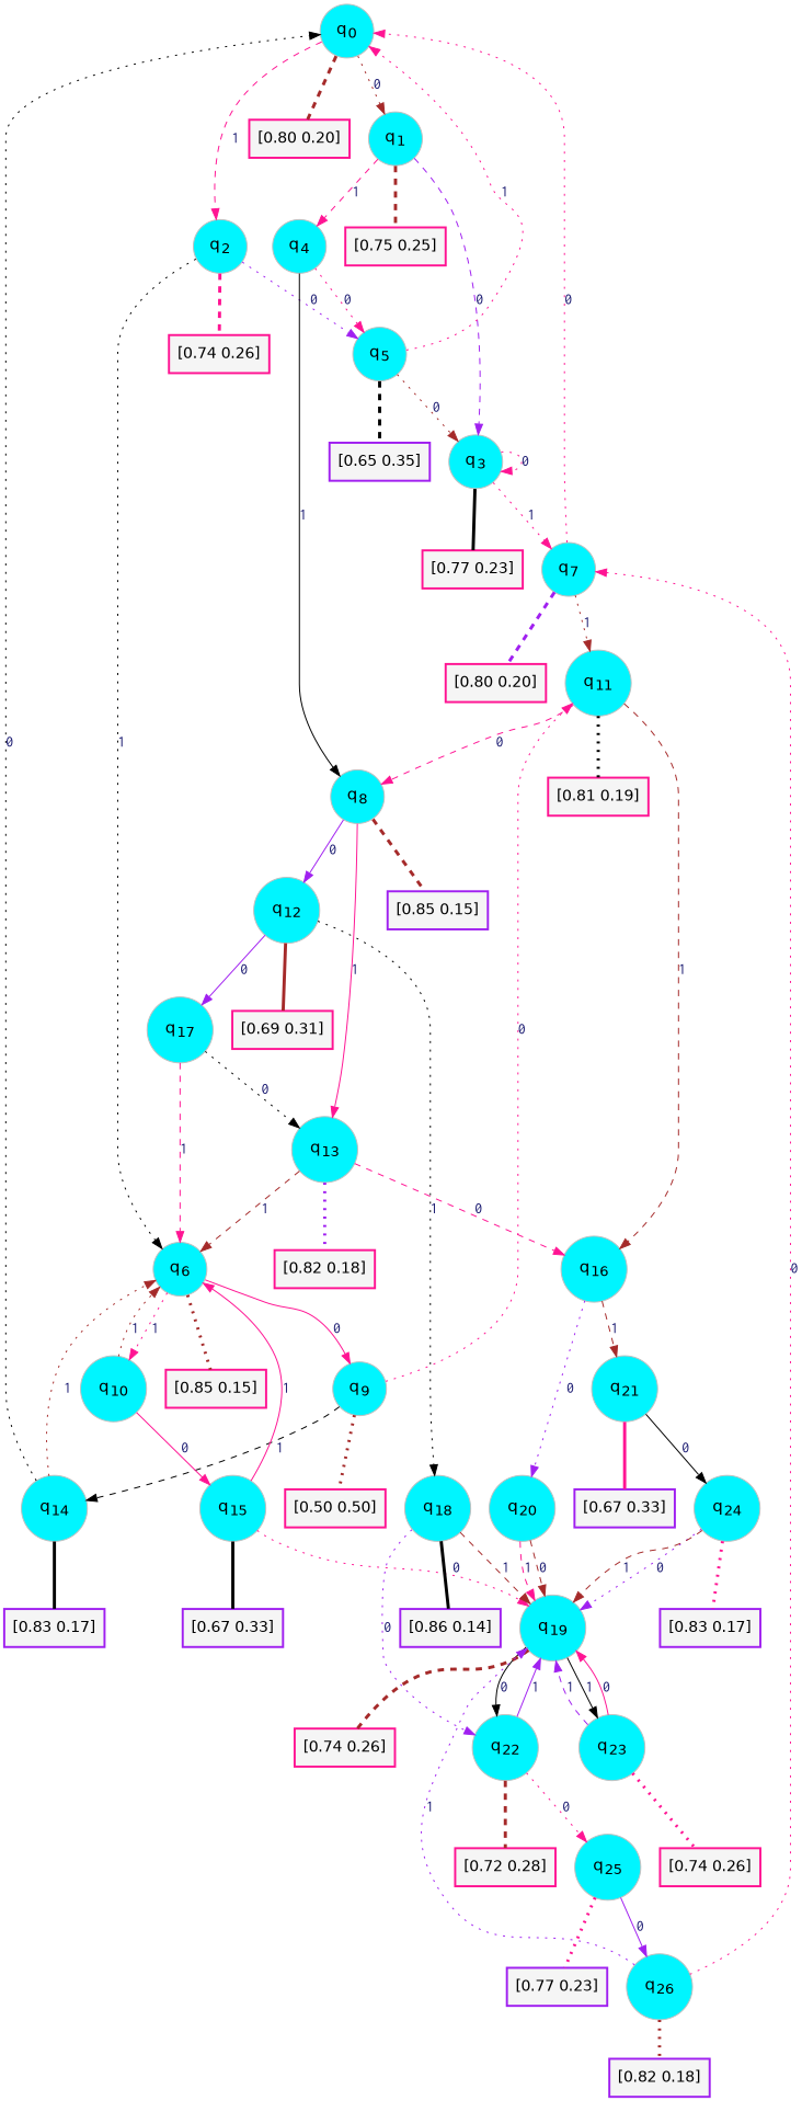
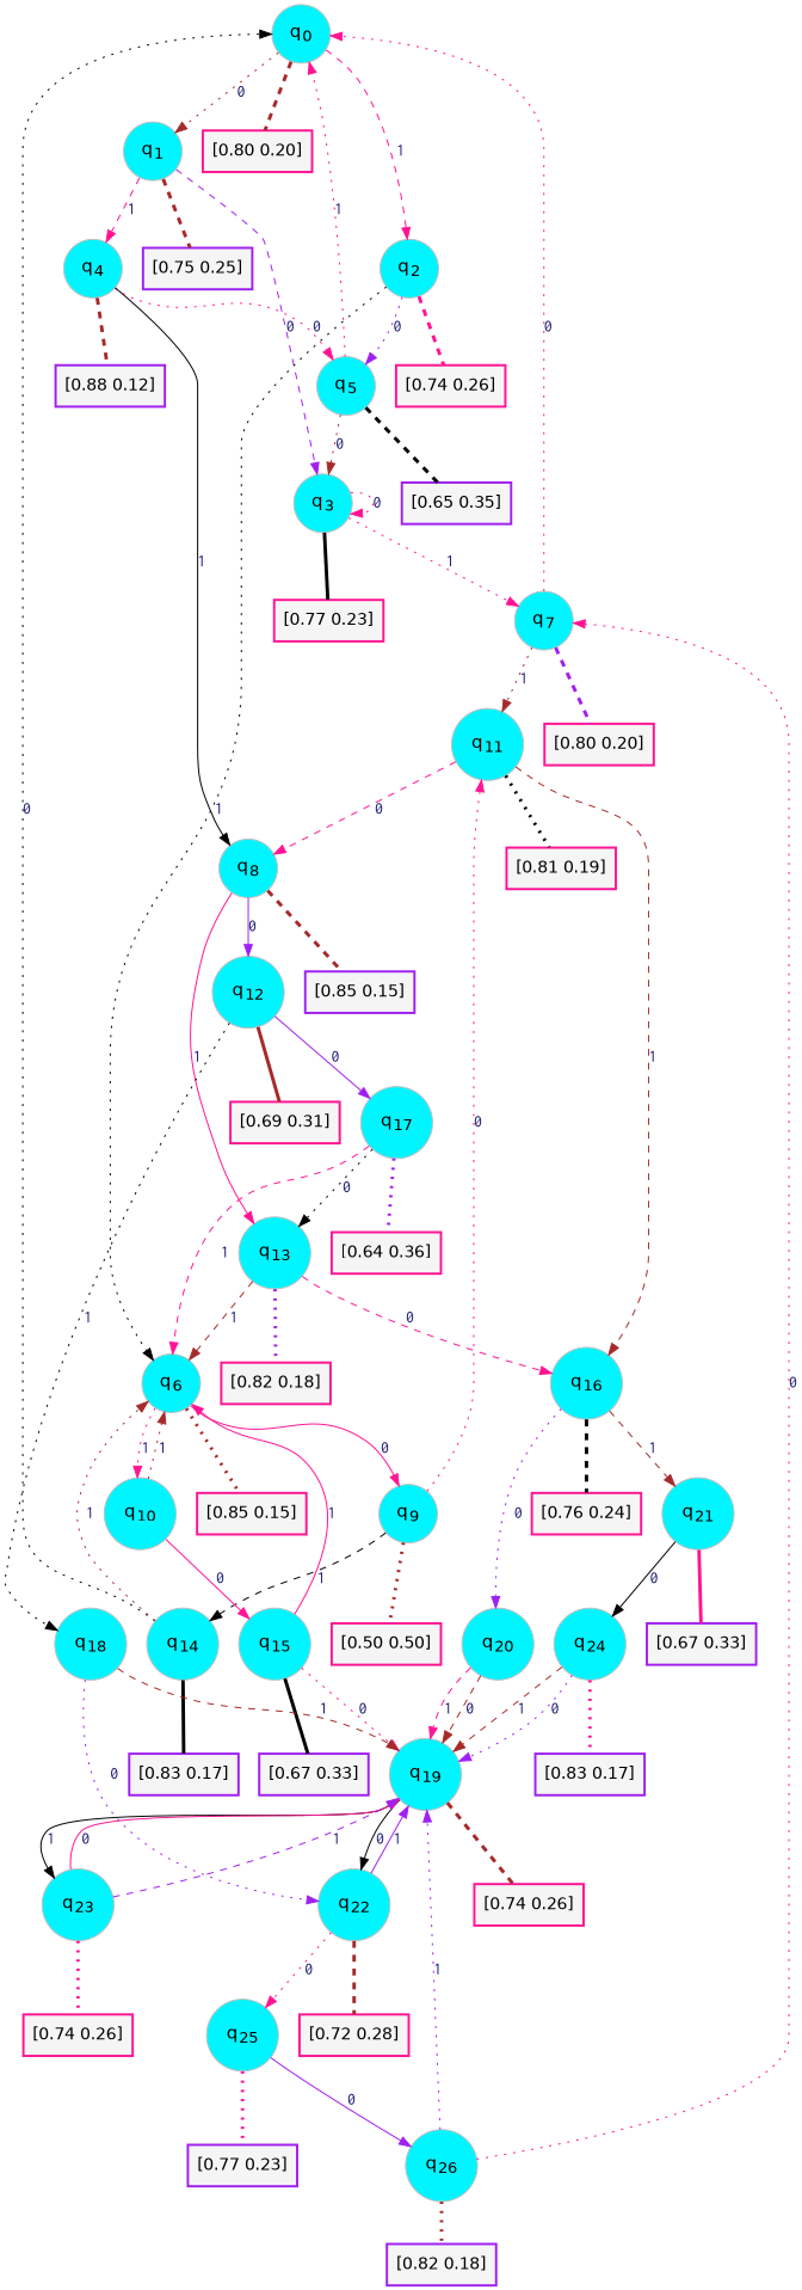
  digraph {
    rankdir=TD
    node [color=gray fillcolor=turquoise1 fontcolor=black fontname=Helvetica fontsize=16 fontweight=bold shape=circle style=filled]
    edge [arrowsize=1 color=deeppink fontcolor=midnightblue fontname=courier fontweight=bold penwidth=1 style=dotted weight=20]
    n1 [label=<q<SUB>0</SUB>>]
    n2 [label=<q<SUB>1</SUB>>]
    n3 [label=<q<SUB>2</SUB>>]
    n4 [color=deeppink fillcolor=whitesmoke fontsize=14 label="[0.80 0.20]" penwidth=2 shape=box]
    n5 [label=<q<SUB>3</SUB>>]
    n6 [label=<q<SUB>4</SUB>>]
-   n7 [color=deeppink fillcolor=whitesmoke fontsize=14 label="[0.75 0.25]" penwidth=2 shape=box]
+   n7 [color=purple fillcolor=whitesmoke fontsize=14 label="[0.75 0.25]" penwidth=2 shape=box]
    n8 [label=<q<SUB>5</SUB>>]
    n9 [label=<q<SUB>6</SUB>>]
    n10 [color=deeppink fillcolor=whitesmoke fontsize=14 label="[0.74 0.26]" penwidth=2 shape=box]
    n11 [label=<q<SUB>7</SUB>>]
    n12 [color=deeppink fillcolor=whitesmoke fontsize=14 label="[0.77 0.23]" penwidth=2 shape=box]
    n13 [label=<q<SUB>8</SUB>>]
+   n14 [color=purple fillcolor=whitesmoke fontsize=14 label="[0.88 0.12]" penwidth=2 shape=box]
    n15 [color=purple fillcolor=whitesmoke fontsize=14 label="[0.65 0.35]" penwidth=2 shape=box]
    n16 [label=<q<SUB>9</SUB>>]
    n17 [label=<q<SUB>10</SUB>>]
    n18 [color=deeppink fillcolor=whitesmoke fontsize=14 label="[0.85 0.15]" penwidth=2 shape=box]
    n19 [label=<q<SUB>11</SUB>>]
    n20 [color=deeppink fillcolor=whitesmoke fontsize=14 label="[0.80 0.20]" penwidth=2 shape=box]
    n21 [label=<q<SUB>12</SUB>>]
    n22 [label=<q<SUB>13</SUB>>]
    n23 [color=purple fillcolor=whitesmoke fontsize=14 label="[0.85 0.15]" penwidth=2 shape=box]
    n24 [label=<q<SUB>14</SUB>>]
    n25 [color=deeppink fillcolor=whitesmoke fontsize=14 label="[0.50 0.50]" penwidth=2 shape=box]
    n26 [label=<q<SUB>15</SUB>>]
    n27 [label=<q<SUB>16</SUB>>]
    n28 [color=deeppink fillcolor=whitesmoke fontsize=14 label="[0.81 0.19]" penwidth=2 shape=box]
    n29 [label=<q<SUB>17</SUB>>]
    n30 [label=<q<SUB>18</SUB>>]
    n31 [color=deeppink fillcolor=whitesmoke fontsize=14 label="[0.69 0.31]" penwidth=2 shape=box]
    n32 [color=deeppink fillcolor=whitesmoke fontsize=14 label="[0.82 0.18]" penwidth=2 shape=box]
    n33 [color=purple fillcolor=whitesmoke fontsize=14 label="[0.83 0.17]" penwidth=2 shape=box]
    n34 [label=<q<SUB>19</SUB>>]
    n35 [color=purple fillcolor=whitesmoke fontsize=14 label="[0.67 0.33]" penwidth=2 shape=box]
    n36 [label=<q<SUB>20</SUB>>]
    n37 [label=<q<SUB>21</SUB>>]
+   n38 [color=deeppink fillcolor=whitesmoke fontsize=14 label="[0.76 0.24]" penwidth=2 shape=box]
+   n39 [color=deeppink fillcolor=whitesmoke fontsize=14 label="[0.64 0.36]" penwidth=2 shape=box]
    n40 [label=<q<SUB>22</SUB>>]
-   n41 [color=purple fillcolor=whitesmoke fontsize=14 label="[0.86 0.14]" penwidth=2 shape=box]
    n42 [label=<q<SUB>23</SUB>>]
    n43 [color=deeppink fillcolor=whitesmoke fontsize=14 label="[0.74 0.26]" penwidth=2 shape=box]
    n44 [label=<q<SUB>24</SUB>>]
    n45 [color=purple fillcolor=whitesmoke fontsize=14 label="[0.67 0.33]" penwidth=2 shape=box]
    n46 [label=<q<SUB>25</SUB>>]
    n47 [color=deeppink fillcolor=whitesmoke fontsize=14 label="[0.72 0.28]" penwidth=2 shape=box]
    n48 [color=deeppink fillcolor=whitesmoke fontsize=14 label="[0.74 0.26]" penwidth=2 shape=box]
    n49 [color=purple fillcolor=whitesmoke fontsize=14 label="[0.83 0.17]" penwidth=2 shape=box]
    n50 [label=<q<SUB>26</SUB>>]
    n51 [color=purple fillcolor=whitesmoke fontsize=14 label="[0.77 0.23]" penwidth=2 shape=box]
    n52 [color=purple fillcolor=whitesmoke fontsize=14 label="[0.82 0.18]" penwidth=2 shape=box]
    n1 -> n2 [color=brown label=0]
    n1 -> n3 [label=1 style=dashed]
    n1 -> n4 [arrowhead=none color=brown penwidth=3 style=dashed]
    n2 -> n5 [color=purple label=0 style=dashed]
    n2 -> n6 [label=1 style=dashed]
    n2 -> n7 [arrowhead=none color=brown penwidth=3 style=dashed]
    n3 -> n8 [color=purple label=0]
    n3 -> n9 [color=black label=1]
    n3 -> n10 [arrowhead=none penwidth=3 style=dashed]
    n5 -> n5 [label=0]
    n5 -> n11 [label=1]
    n5 -> n12 [arrowhead=none color=black penwidth=3 style=bold]
    n6 -> n8 [label=0]
    n6 -> n13 [color=black label=1 style=bold]
+   n6 -> n14 [arrowhead=none color=brown penwidth=3 style=dashed]
    n8 -> n1 [label=1]
    n8 -> n5 [color=brown label=0]
    n8 -> n15 [arrowhead=none color=black penwidth=3 style=dashed]
    n9 -> n16 [label=0 style=bold]
    n9 -> n17 [label=1]
    n9 -> n18 [arrowhead=none color=brown penwidth=3]
    n11 -> n1 [label=0]
    n11 -> n19 [color=brown label=1]
    n11 -> n20 [arrowhead=none color=purple penwidth=3 style=dashed]
    n13 -> n21 [color=purple label=0 style=bold]
    n13 -> n22 [label=1 style=bold]
    n13 -> n23 [arrowhead=none color=brown penwidth=3 style=dashed]
    n16 -> n19 [label=0]
    n16 -> n24 [color=black label=1 style=dashed]
    n16 -> n25 [arrowhead=none color=brown penwidth=3]
    n17 -> n9 [color=brown label=1]
    n17 -> n26 [label=0 style=bold]
    n19 -> n13 [label=0 style=dashed]
    n19 -> n27 [color=brown label=1 style=dashed]
    n19 -> n28 [arrowhead=none color=black penwidth=3]
    n21 -> n29 [color=purple label=0 style=bold]
    n21 -> n30 [color=black label=1]
    n21 -> n31 [arrowhead=none color=brown penwidth=3 style=bold]
    n22 -> n9 [color=brown label=1 style=dashed]
    n22 -> n27 [label=0 style=dashed]
    n22 -> n32 [arrowhead=none color=purple penwidth=3]
    n24 -> n1 [color=black label=0]
    n24 -> n9 [color=brown label=1]
    n24 -> n33 [arrowhead=none color=black penwidth=3 style=bold]
    n26 -> n9 [label=1 style=bold]
    n26 -> n34 [label=0]
    n26 -> n35 [arrowhead=none color=black penwidth=3 style=bold]
    n27 -> n36 [color=purple label=0]
    n27 -> n37 [color=brown label=1 style=dashed]
+   n27 -> n38 [arrowhead=none color=black penwidth=3 style=dashed]
    n29 -> n9 [label=1 style=dashed]
    n29 -> n22 [color=black label=0]
+   n29 -> n39 [arrowhead=none color=purple penwidth=3]
    n30 -> n34 [color=brown label=1 style=dashed]
    n30 -> n40 [color=purple label=0]
-   n30 -> n41 [arrowhead=none color=black penwidth=3 style=bold]
    n34 -> n40 [color=black label=0 style=bold]
    n34 -> n42 [color=black label=1 style=bold]
    n34 -> n43 [arrowhead=none color=brown penwidth=3 style=dashed]
    n36 -> n34 [color=brown label=0 style=dashed]
    n36 -> n34 [label=1 style=dashed]
    n37 -> n44 [color=black label=0 style=bold]
    n37 -> n45 [arrowhead=none penwidth=3 style=bold]
    n40 -> n34 [color=purple label=1 style=bold]
    n40 -> n46 [label=0]
    n40 -> n47 [arrowhead=none color=brown penwidth=3 style=dashed]
    n42 -> n34 [label=0 style=bold]
    n42 -> n34 [color=purple label=1 style=dashed]
    n42 -> n48 [arrowhead=none penwidth=3]
    n44 -> n34 [color=purple label=0]
    n44 -> n34 [color=brown label=1 style=dashed]
    n44 -> n49 [arrowhead=none penwidth=3]
    n46 -> n50 [color=purple label=0 style=bold]
    n46 -> n51 [arrowhead=none penwidth=3]
    n50 -> n11 [label=0]
    n50 -> n34 [color=purple label=1]
    n50 -> n52 [arrowhead=none color=brown penwidth=3]
  }
